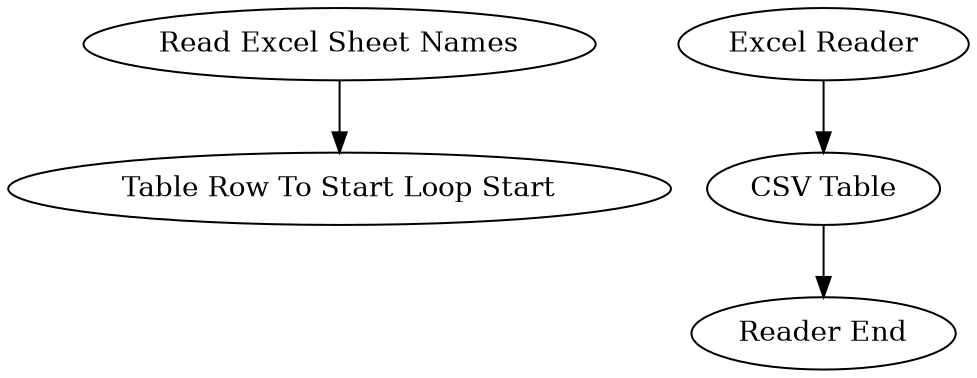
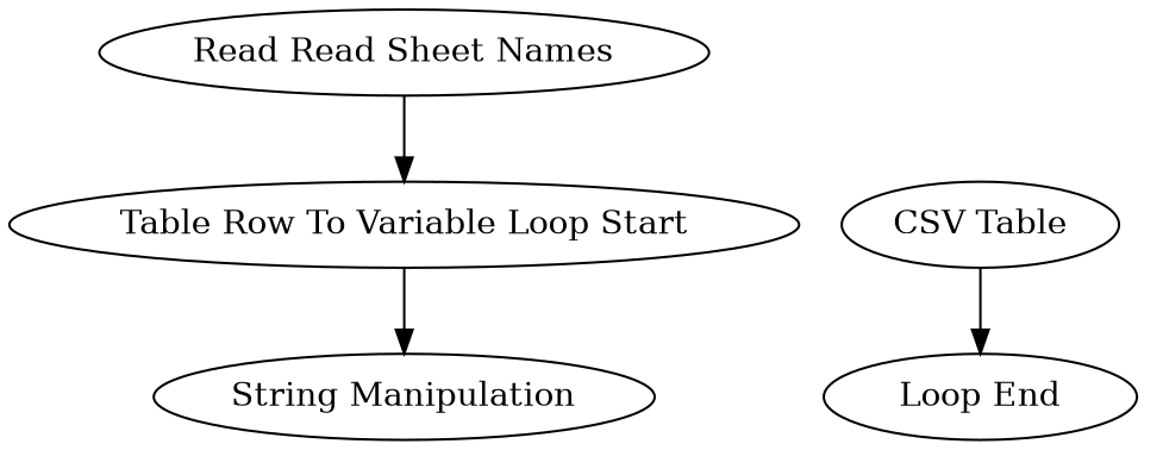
  digraph {
    rankdir=TB
-   n2 [label="Excel Reader"]
+   n1 [label="String Manipulation"]
    n3 [label="CSV Table"]
-   n4 [label="Reader End"]
-   n5 [label="Table Row To Start Loop Start"]
-   n6 [label="Read Excel Sheet Names"]
-   n2 -> n3
+   n4 [label="Loop End"]
+   n5 [label="Table Row To Variable Loop Start"]
+   n6 [label="Read Read Sheet Names"]
    n3 -> n4
+   n5 -> n1
    n6 -> n5
  }
